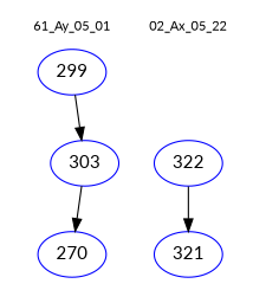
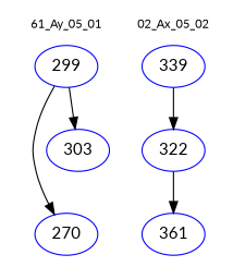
  digraph {
    fontname=Lato
    node [color=blue fontname=Lato]
    edge [color=black fontname=Lato]
    n1 [label=299]
    n2 [label=270]
    n3 [label=303]
+   n4 [label=339]
    n5 [label=322]
-   n6 [label=321]
+   n6 [label=361]
    subgraph cluster_1 {
      color=white
      fontsize=10
      label="61_Ay_05_01"
      n1
      n2
      n3
    }
    subgraph cluster_2 {
      color=white
      fontsize=10
-     label="02_Ax_05_22"
+     label="02_Ax_05_02"
+     n4
      n5
      n6
    }
-   n3 -> n2
+   n1 -> n2
    n1 -> n3
+   n4 -> n5
    n5 -> n6
  }
